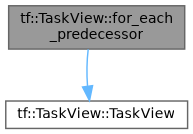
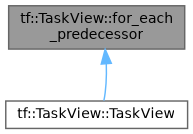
  digraph {
    rankdir=TB
    fontname="DejaVu Sans"
    node [fontname="DejaVu Sans" fontsize=10 shape=box style=filled]
    n1 [color=gray40 fillcolor=grey60 fontcolor=black height=0.2 label="tf::TaskView::for_each\l_predecessor" width=0.4]
    n2 [color=grey40 fillcolor=white height=0.2 label="tf::TaskView::TaskView" width=0.4]
-   n1 -> n2 [color=steelblue1 fontname="DejaVu Sans" fontsize=10 labelfontname=Helvetica labelfontsize=10 style=solid]
+   n2 -> n1 [color=steelblue1 fontname="DejaVu Sans" fontsize=10 labelfontname=Helvetica labelfontsize=10 style=solid]
  }
